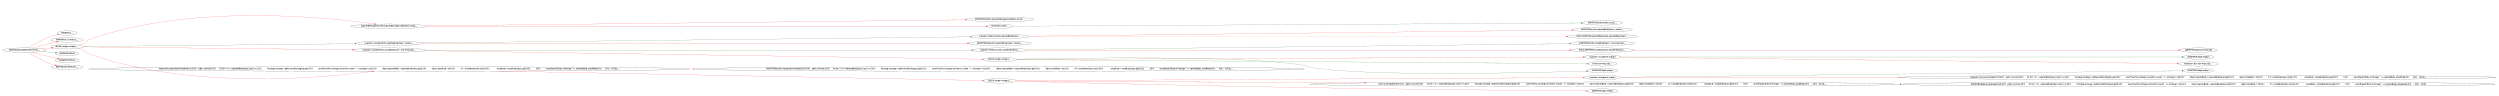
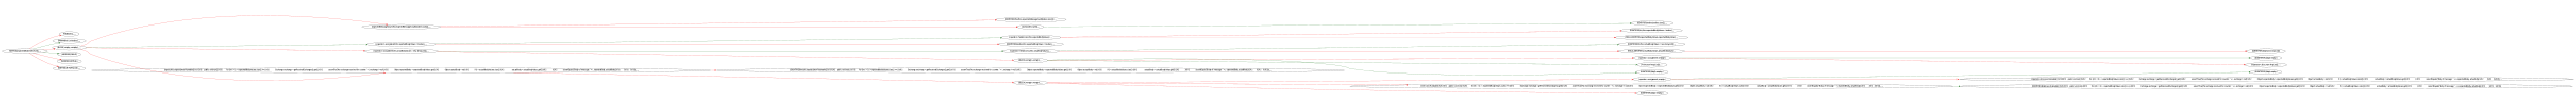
  digraph {
    fontname=Roboto
    rankdir=LR
    node [fontname=Roboto]
    edge [arrowhead=dot color=red fontname=Roboto]
    n1 [label=<(METHOD,expectedBodiesReceived)<SUB>314</SUB>>]
    n2 [label=<(PARAM,this)<SUB>814</SUB>>]
    n3 [label=<(PARAM,final List bodies)<SUB>314</SUB>>]
    n4 [label=<(BLOCK,&lt;empty&gt;,&lt;empty&gt;)<SUB>314</SUB>>]
    n5 [label=<(MODIFIER,PUBLIC)>]
    n6 [label=<(MODIFIER,VIRTUAL)>]
    n7 [label=<(METHOD_RETURN,void)<SUB>314</SUB>>]
    n8 [label=<(expectedMessageCount,this.expectedMessageCount(bodies.size()))<SUB>315</SUB>>]
    n9 [label=<(&lt;operator&gt;.assignment,this.expectedBodyValues = bodies)<SUB>316</SUB>>]
    n10 [label=<(&lt;operator&gt;.assignment,this.actualBodyValues = new ArrayList())<SUB>317</SUB>>]
    n11 [label=<(expects,this.expects(new Runnable() {\012\012    public void run() {\012        for (int i = 0; i &lt; expectedBodyValues.size(); i++) {\012            Exchange exchange = getReceivedExchanges().get(i);\012            assertTrue(&quot;No exchange received for counter: &quot; + i, exchange != null);\012            Object expectedBody = expectedBodyValues.get(i);\012            Object actualBody = null;\012            if (i &lt; actualBodyValues.size()) {\012                actualBody = actualBodyValues.get(i);\012            }\012            assertEquals(&quot;Body of message: &quot; + i, expectedBody, actualBody);\012        }\012    }\012}))<SUB>319</SUB>>]
    n12 [label=<(IDENTIFIER,this,this.expectedMessageCount(bodies.size()))<SUB>312</SUB>>]
    n13 [label=<(size,bodies.size())<SUB>315</SUB>>]
    n14 [label=<(&lt;operator&gt;.fieldAccess,this.expectedBodyValues)<SUB>316</SUB>>]
    n15 [label=<(IDENTIFIER,bodies,this.expectedBodyValues = bodies)<SUB>316</SUB>>]
    n16 [label=<(&lt;operator&gt;.fieldAccess,this.actualBodyValues)<SUB>317</SUB>>]
    n17 [label=<(BLOCK,&lt;empty&gt;,&lt;empty&gt;)<SUB>317</SUB>>]
    n18 [label=<(IDENTIFIER,this,this.expects(new Runnable() {\012\012    public void run() {\012        for (int i = 0; i &lt; expectedBodyValues.size(); i++) {\012            Exchange exchange = getReceivedExchanges().get(i);\012            assertTrue(&quot;No exchange received for counter: &quot; + i, exchange != null);\012            Object expectedBody = expectedBodyValues.get(i);\012            Object actualBody = null;\012            if (i &lt; actualBodyValues.size()) {\012                actualBody = actualBodyValues.get(i);\012            }\012            assertEquals(&quot;Body of message: &quot; + i, expectedBody, actualBody);\012        }\012    }\012}))<SUB>319</SUB>>]
    n19 [label=<(BLOCK,&lt;empty&gt;,&lt;empty&gt;)<SUB>319</SUB>>]
    n20 [label=<(IDENTIFIER,bodies,bodies.size())<SUB>315</SUB>>]
    n21 [label=<(IDENTIFIER,this,this.expectedBodyValues = bodies)<SUB>316</SUB>>]
    n22 [label=<(FIELD_IDENTIFIER,expectedBodyValues,expectedBodyValues)<SUB>316</SUB>>]
    n23 [label=<(IDENTIFIER,this,this.actualBodyValues = new ArrayList())<SUB>317</SUB>>]
    n24 [label=<(FIELD_IDENTIFIER,actualBodyValues,actualBodyValues)<SUB>817</SUB>>]
    n25 [label=<(&lt;operator&gt;.assignment,&lt;empty&gt;)>]
    n26 [label=<(&lt;init&gt;,new ArrayList())<SUB>317</SUB>>]
    n27 [label=<(IDENTIFIER,$obj5,&lt;empty&gt;)>]
    n28 [label=<(IDENTIFIER,$obj5,new ArrayList())>]
    n29 [label=<(IDENTIFIER,$obj5,&lt;empty&gt;)>]
    n30 [label=<(&lt;operator&gt;.alloc,new ArrayList())<SUB>317</SUB>>]
    n31 [label=<(&lt;operator&gt;.assignment,&lt;empty&gt;)>]
    n32 [label=<(&lt;init&gt;,new Runnable() {\012\012    public void run() {\012        for (int i = 0; i &lt; expectedBodyValues.size(); i++) {\012            Exchange exchange = getReceivedExchanges().get(i);\012            assertTrue(&quot;No exchange received for counter: &quot; + i, exchange != null);\012            Object expectedBody = expectedBodyValues.get(i);\012            Object actualBody = null;\012            if (i &lt; actualBodyValues.size()) {\012                actualBody = actualBodyValues.get(i);\012            }\012            assertEquals(&quot;Body of message: &quot; + i, expectedBody, actualBody);\012        }\012    }\012})<SUB>319</SUB>>]
    n33 [label=<(IDENTIFIER,$obj6,&lt;empty&gt;)>]
    n34 [label=<(IDENTIFIER,$obj6,&lt;empty&gt;)>]
    n35 [label=<(&lt;operator&gt;.alloc,new Runnable() {\012\012    public void run() {\012        for (int i = 0; i &lt; expectedBodyValues.size(); i++) {\012            Exchange exchange = getReceivedExchanges().get(i);\012            assertTrue(&quot;No exchange received for counter: &quot; + i, exchange != null);\012            Object expectedBody = expectedBodyValues.get(i);\012            Object actualBody = null;\012            if (i &lt; actualBodyValues.size()) {\012                actualBody = actualBodyValues.get(i);\012            }\012            assertEquals(&quot;Body of message: &quot; + i, expectedBody, actualBody);\012        }\012    }\012})<SUB>319</SUB>>]
    n36 [label=<(IDENTIFIER,$obj6,new Runnable() {\012\012    public void run() {\012        for (int i = 0; i &lt; expectedBodyValues.size(); i++) {\012            Exchange exchange = getReceivedExchanges().get(i);\012            assertTrue(&quot;No exchange received for counter: &quot; + i, exchange != null);\012            Object expectedBody = expectedBodyValues.get(i);\012            Object actualBody = null;\012            if (i &lt; actualBodyValues.size()) {\012                actualBody = actualBodyValues.get(i);\012            }\012            assertEquals(&quot;Body of message: &quot; + i, expectedBody, actualBody);\012        }\012    }\012})>]
    n1 -> n2 [arrowhead=vee]
-   n1 -> n3
+   n1 -> n3 [color=darkgreen]
    n1 -> n4
    n1 -> n5 [color=darkgreen]
    n1 -> n6
    n1 -> n7 [arrowhead=vee]
    n4 -> n8
    n4 -> n9 [arrowhead=vee color=darkgreen]
    n4 -> n10 [arrowhead=vee]
    n4 -> n11 [arrowhead=vee]
    n8 -> n12
    n8 -> n13
    n9 -> n14 [color=darkgreen]
    n9 -> n15
    n10 -> n16 [color=darkgreen]
    n10 -> n17 [arrowhead=vee]
    n11 -> n18 [arrowhead=vee]
    n11 -> n19 [arrowhead=vee]
    n13 -> n20 [color=darkgreen]
    n14 -> n21 [arrowhead=vee]
    n14 -> n22
    n16 -> n23 [arrowhead=vee color=darkgreen]
    n16 -> n24
    n17 -> n25
    n17 -> n26 [arrowhead=vee color=darkgreen]
    n17 -> n27 [color=darkgreen]
    n19 -> n31 [arrowhead=vee]
    n19 -> n32
    n19 -> n33 [arrowhead=vee]
    n24 -> n28
    n25 -> n29 [color=darkgreen]
    n25 -> n30 [arrowhead=vee]
    n31 -> n34 [color=darkgreen]
    n31 -> n35 [arrowhead=vee]
    n32 -> n36 [color=darkgreen]
  }
